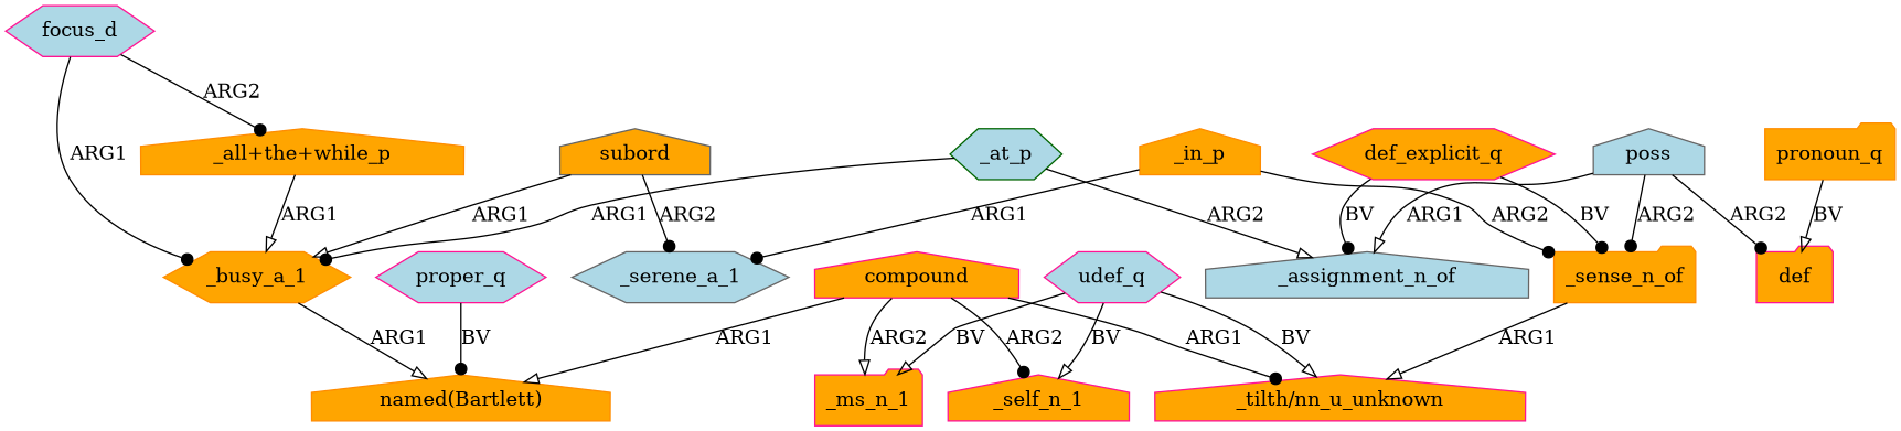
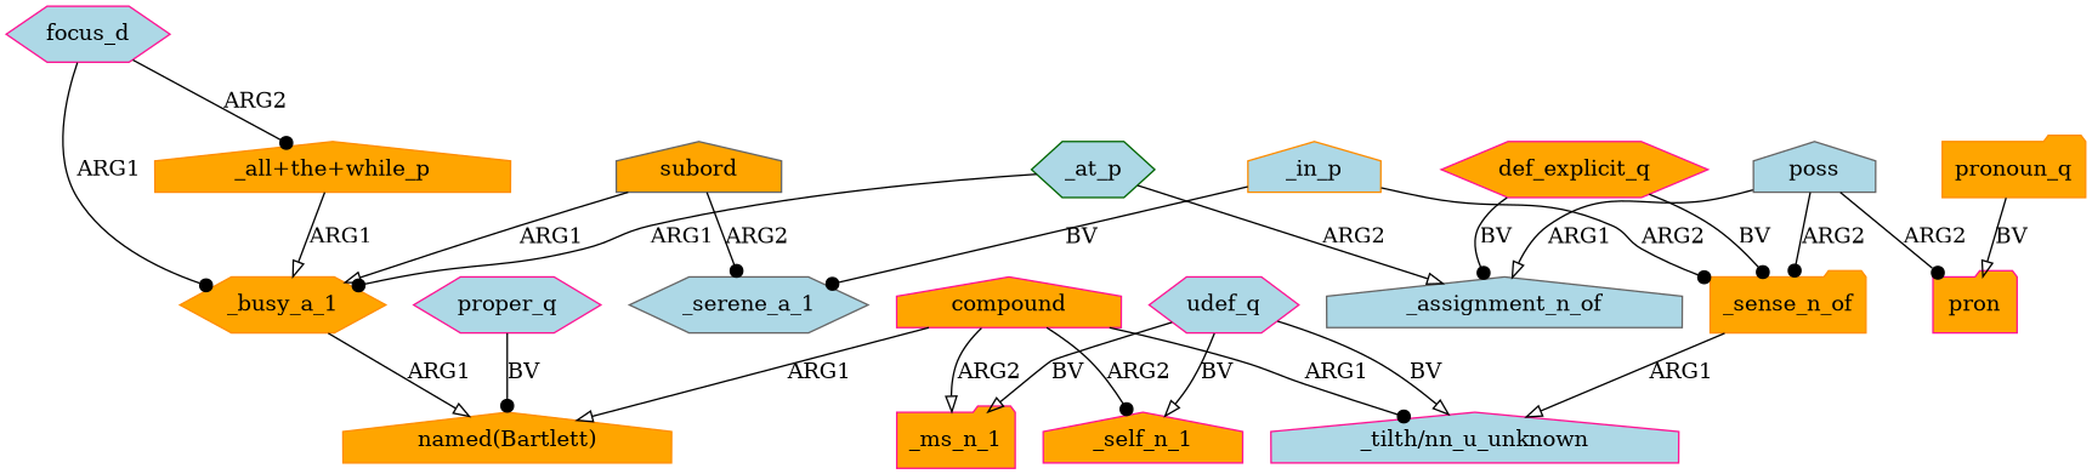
  digraph {
    node [color=deeppink fillcolor=orange shape=house style=filled]
    edge [arrowhead=dot]
    focus_d [fillcolor=lightblue shape=hexagon]
    "_all+the+while_p" [color=darkorange]
    _busy_a_1 [color=darkorange shape=hexagon]
    "named(Bartlett)" [color=darkorange]
    poss [color=gray40 fillcolor=lightblue]
-   pron [shape=folder label=def]
+   pron [shape=folder]
    _sense_n_of [color=darkorange shape=folder]
    _assignment_n_of [color=gray40 fillcolor=lightblue]
-   "_tilth/nn_u_unknown"
+   "_tilth/nn_u_unknown" [fillcolor=lightblue]
    subord [color=gray40]
    _serene_a_1 [color=gray40 fillcolor=lightblue shape=hexagon]
-   _in_p [color=darkorange]
+   _in_p [color=darkorange fillcolor=lightblue]
    udef_q [fillcolor=lightblue shape=hexagon]
    _ms_n_1 [shape=folder]
    _self_n_1
    compound
    _at_p [color=darkgreen fillcolor=lightblue shape=hexagon]
    pronoun_q [color=darkorange shape=folder]
    proper_q [fillcolor=lightblue shape=hexagon]
    def_explicit_q [shape=hexagon]
    focus_d -> "_all+the+while_p" [label=ARG2]
    focus_d -> _busy_a_1 [label=ARG1]
    "_all+the+while_p" -> _busy_a_1 [arrowhead=onormal label=ARG1]
    _busy_a_1 -> "named(Bartlett)" [arrowhead=onormal label=ARG1]
    poss -> pron [label=ARG2]
    poss -> _sense_n_of [label=ARG2]
    poss -> _assignment_n_of [arrowhead=onormal label=ARG1]
    _sense_n_of -> "_tilth/nn_u_unknown" [arrowhead=onormal label=ARG1]
    subord -> _busy_a_1 [arrowhead=onormal label=ARG1]
    subord -> _serene_a_1 [label=ARG2]
    _in_p -> _sense_n_of [label=ARG2]
-   _in_p -> _serene_a_1 [label=ARG1]
+   _in_p -> _serene_a_1 [label=BV]
    udef_q -> "_tilth/nn_u_unknown" [arrowhead=onormal label=BV]
    udef_q -> _ms_n_1 [arrowhead=onormal label=BV]
    udef_q -> _self_n_1 [arrowhead=onormal label=BV]
    compound -> "named(Bartlett)" [arrowhead=onormal label=ARG1]
    compound -> "_tilth/nn_u_unknown" [label=ARG1]
    compound -> _ms_n_1 [arrowhead=onormal label=ARG2]
    compound -> _self_n_1 [label=ARG2]
    _at_p -> _busy_a_1 [label=ARG1]
    _at_p -> _assignment_n_of [arrowhead=onormal label=ARG2]
    pronoun_q -> pron [arrowhead=onormal label=BV]
    proper_q -> "named(Bartlett)" [label=BV]
    def_explicit_q -> _sense_n_of [label=BV]
    def_explicit_q -> _assignment_n_of [label=BV]
  }
